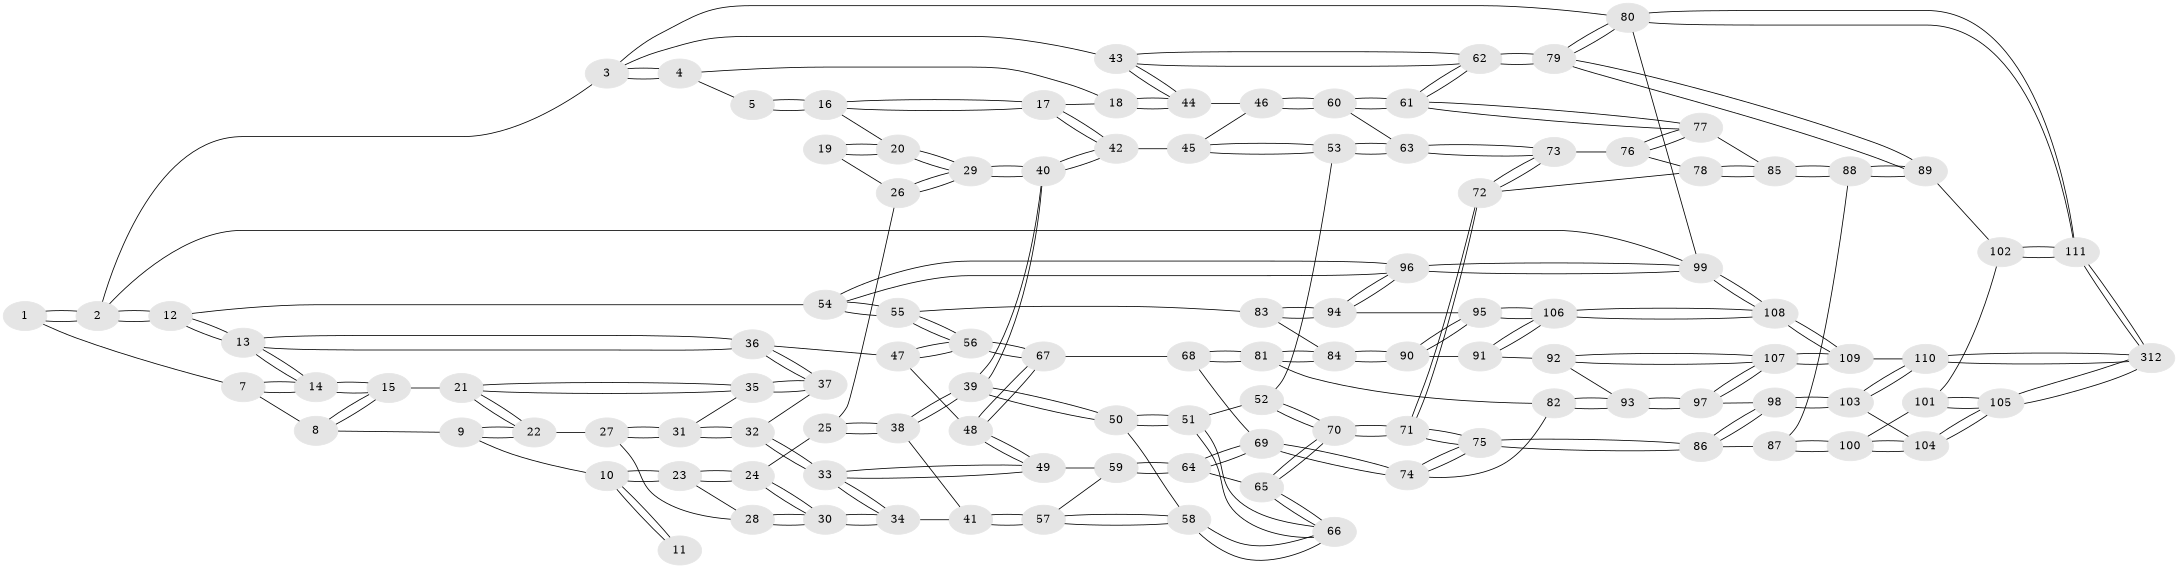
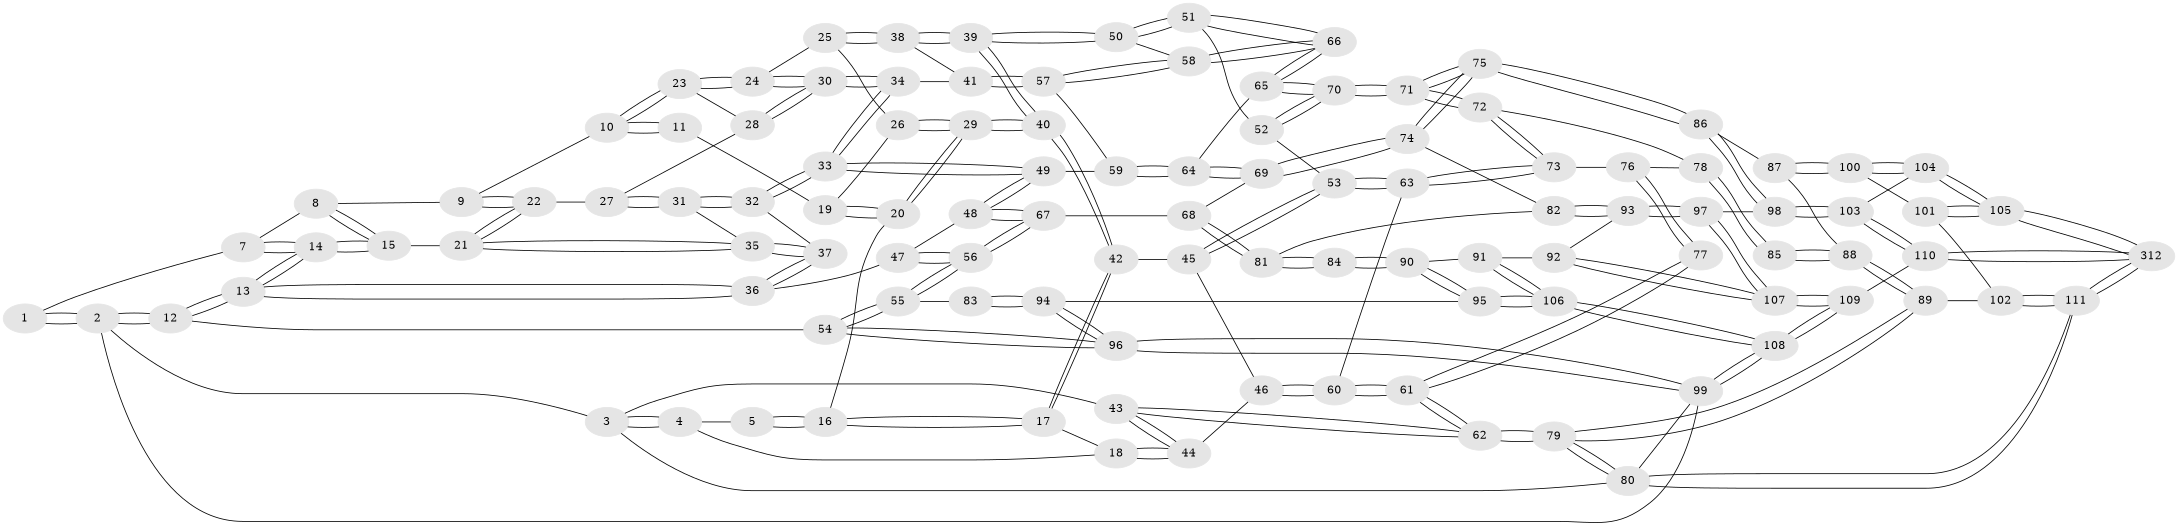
  graph {
    rankdir=LR
    node [color=gray90 style=filled]
    1
    2
    7
    3
    12
    99
    8
    14
    4
    43
    80
    13
    54
    108
    5
    18
    44
    62
    111
    16
    17
    20
    11
    19
    9
    15
    10
    22
    21
    23
    27
    24
    28
    26
    36
    55
    96
    37
    47
    35
    42
    29
    45
    46
    40
    31
    25
    30
    38
    34
    41
    39
    32
    33
    49
    59
    57
    48
    56
    50
    51
    58
    53
    79
    60
    63
    61
    67
    68
    64
    52
    66
    70
    71
    73
    83
    84
    94
    65
    69
    77
    85
    89
    76
    74
    81
    82
    75
    72
    78
    86
    93
    87
    98
    88
    102
    n97 [label=312]
    90
    97
    95
    91
    100
    103
    101
    104
    92
    106
    107
    109
    110
    105
    1 -- 2
    1 -- 2
    1 -- 7
    2 -- 3
    2 -- 12
    2 -- 12
    2 -- 99
    7 -- 8
    7 -- 14
    7 -- 14
    3 -- 4
    3 -- 4
    3 -- 43
    3 -- 80
    12 -- 13
    12 -- 13
    12 -- 54
    99 -- 108
    99 -- 108
    8 -- 9
    8 -- 15
    8 -- 15
    14 -- 15
    14 -- 15
    4 -- 5
    4 -- 18
    43 -- 44
    43 -- 44
    43 -- 62
    43 -- 62
    80 -- 99
    80 -- 111
    80 -- 111
    13 -- 14
    13 -- 14
    13 -- 36
    13 -- 36
    54 -- 55
    54 -- 55
    54 -- 96
    54 -- 96
    108 -- 109
    108 -- 109
    5 -- 16
    5 -- 16
    18 -- 44
    18 -- 44
    44 -- 46
    62 -- 79
    62 -- 79
    111 -- n97
    111 -- n97
    16 -- 17
    16 -- 17
    16 -- 20
    17 -- 18
    17 -- 42
    17 -- 42
    20 -- 29
    20 -- 29
+   11 -- 19
    19 -- 20
    19 -- 20
    19 -- 26
    9 -- 10
    9 -- 22
    9 -- 22
    15 -- 21
    10 -- 11
    10 -- 11
    10 -- 23
    10 -- 23
    22 -- 27
    21 -- 22
    21 -- 22
    21 -- 35
    21 -- 35
    23 -- 24
    23 -- 24
    23 -- 28
    27 -- 28
    27 -- 31
    27 -- 31
    24 -- 25
    24 -- 30
    24 -- 30
    28 -- 30
    28 -- 30
    26 -- 29
    26 -- 29
    36 -- 37
    36 -- 37
    36 -- 47
    55 -- 56
    55 -- 56
    55 -- 83
    96 -- 99
    96 -- 99
    47 -- 48
    47 -- 56
    47 -- 56
    35 -- 37
    35 -- 37
    42 -- 45
    29 -- 40
    29 -- 40
    45 -- 46
    45 -- 53
    45 -- 53
    46 -- 60
    46 -- 60
    40 -- 42
    40 -- 42
    31 -- 35
    31 -- 32
    31 -- 32
    25 -- 26
    25 -- 38
    25 -- 38
    30 -- 34
    30 -- 34
    38 -- 41
    38 -- 39
    38 -- 39
    34 -- 41
    41 -- 57
    41 -- 57
    39 -- 40
    39 -- 40
    39 -- 50
    39 -- 50
    32 -- 37
    32 -- 33
    32 -- 33
    33 -- 34
    33 -- 34
    33 -- 49
    33 -- 49
    49 -- 59
    59 -- 64
    59 -- 64
    57 -- 59
    57 -- 58
    57 -- 58
    48 -- 49
    48 -- 49
    48 -- 67
    48 -- 67
    56 -- 67
    56 -- 67
    50 -- 51
    50 -- 51
    50 -- 58
    51 -- 52
    51 -- 66
    51 -- 66
    58 -- 66
    58 -- 66
    53 -- 63
    53 -- 63
    79 -- 80
    79 -- 80
    79 -- 89
    79 -- 89
    60 -- 63
    60 -- 61
    60 -- 61
    63 -- 73
    63 -- 73
    61 -- 62
    61 -- 62
    61 -- 77
    61 -- 77
    67 -- 68
    68 -- 69
    68 -- 81
    68 -- 81
    64 -- 65
    64 -- 69
    64 -- 69
    52 -- 53
    52 -- 70
    52 -- 70
    70 -- 71
    70 -- 71
    71 -- 75
    71 -- 75
    71 -- 72
    71 -- 72
    73 -- 76
-   83 -- 84
    83 -- 94
    83 -- 94
    84 -- 90
    84 -- 90
    94 -- 96
    94 -- 96
    94 -- 95
    65 -- 66
    65 -- 66
    65 -- 70
    65 -- 70
    69 -- 74
    69 -- 74
-   77 -- 85
    85 -- 88
    85 -- 88
    89 -- 102
    76 -- 77
    76 -- 77
    76 -- 78
    74 -- 82
    74 -- 75
    74 -- 75
    81 -- 84
    81 -- 84
    81 -- 82
    82 -- 93
    82 -- 93
    75 -- 86
    75 -- 86
    72 -- 73
    72 -- 73
    72 -- 78
    78 -- 85
    78 -- 85
    86 -- 87
    86 -- 98
    86 -- 98
    93 -- 97
    93 -- 97
    87 -- 88
    87 -- 100
    87 -- 100
    98 -- 103
    98 -- 103
    88 -- 89
    88 -- 89
    102 -- 111
    102 -- 111
    90 -- 95
    90 -- 95
    90 -- 91
    97 -- 98
    97 -- 107
    97 -- 107
    95 -- 106
    95 -- 106
    91 -- 92
    91 -- 106
    91 -- 106
    100 -- 101
    100 -- 104
    100 -- 104
    103 -- 104
    103 -- 110
    103 -- 110
    101 -- 102
    101 -- 105
    101 -- 105
    104 -- 105
    104 -- 105
    92 -- 93
    92 -- 107
    92 -- 107
    106 -- 108
    106 -- 108
    107 -- 109
    107 -- 109
    109 -- 110
    110 -- n97
    110 -- n97
    105 -- n97
    105 -- n97
  }
